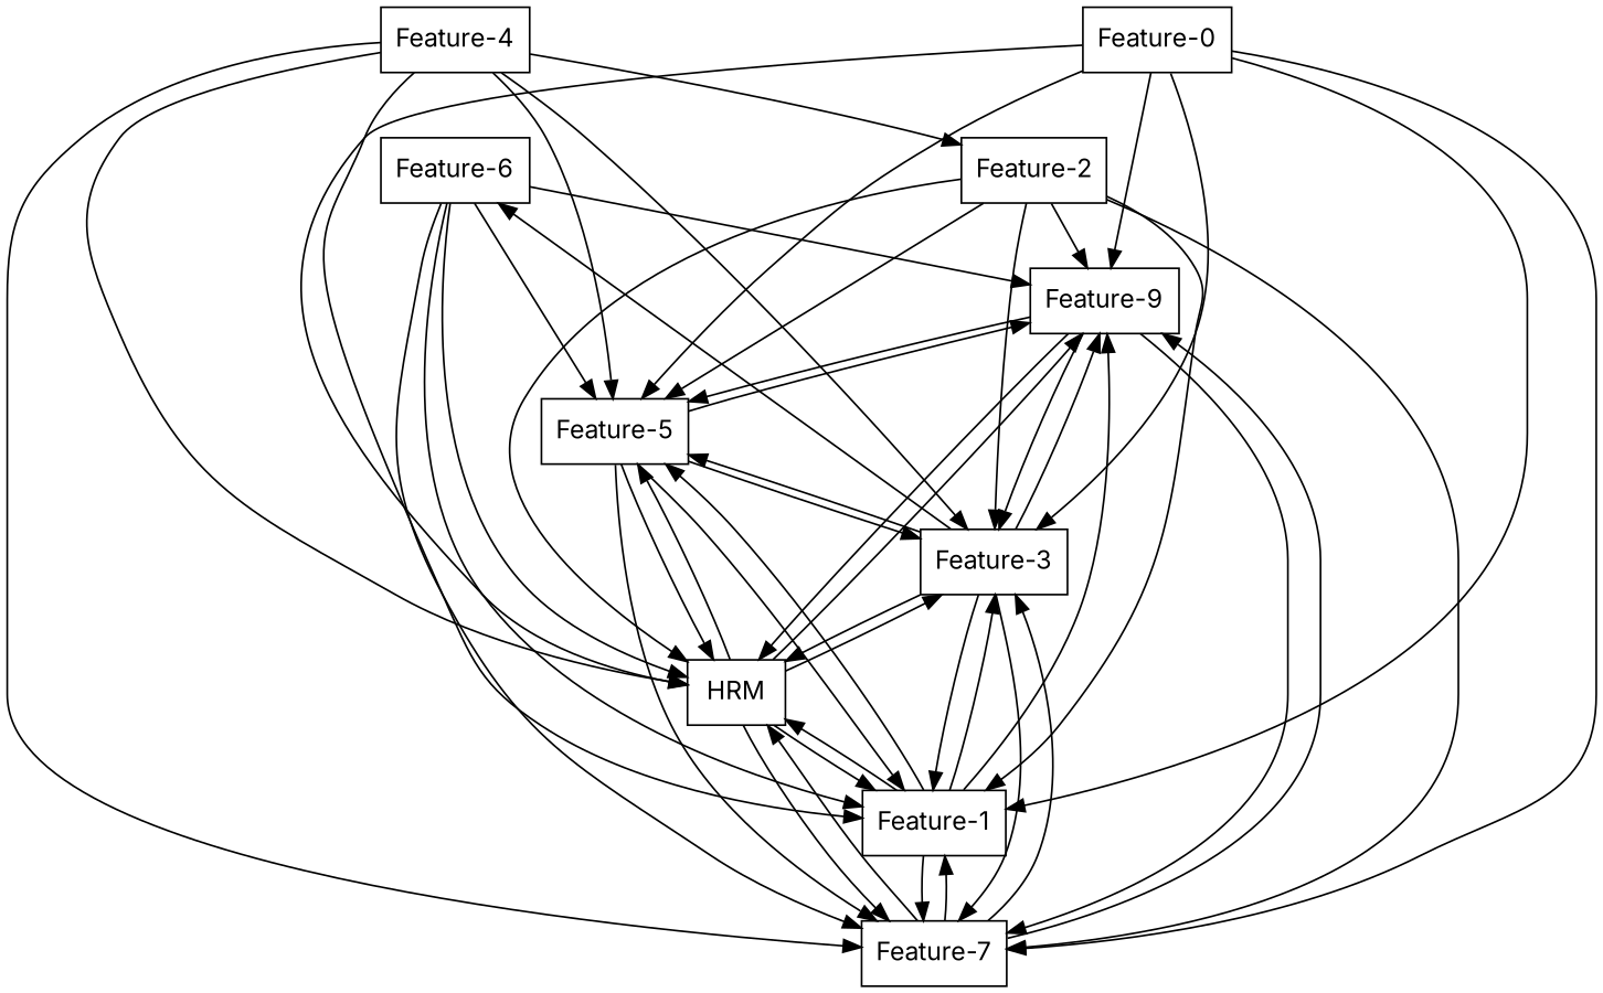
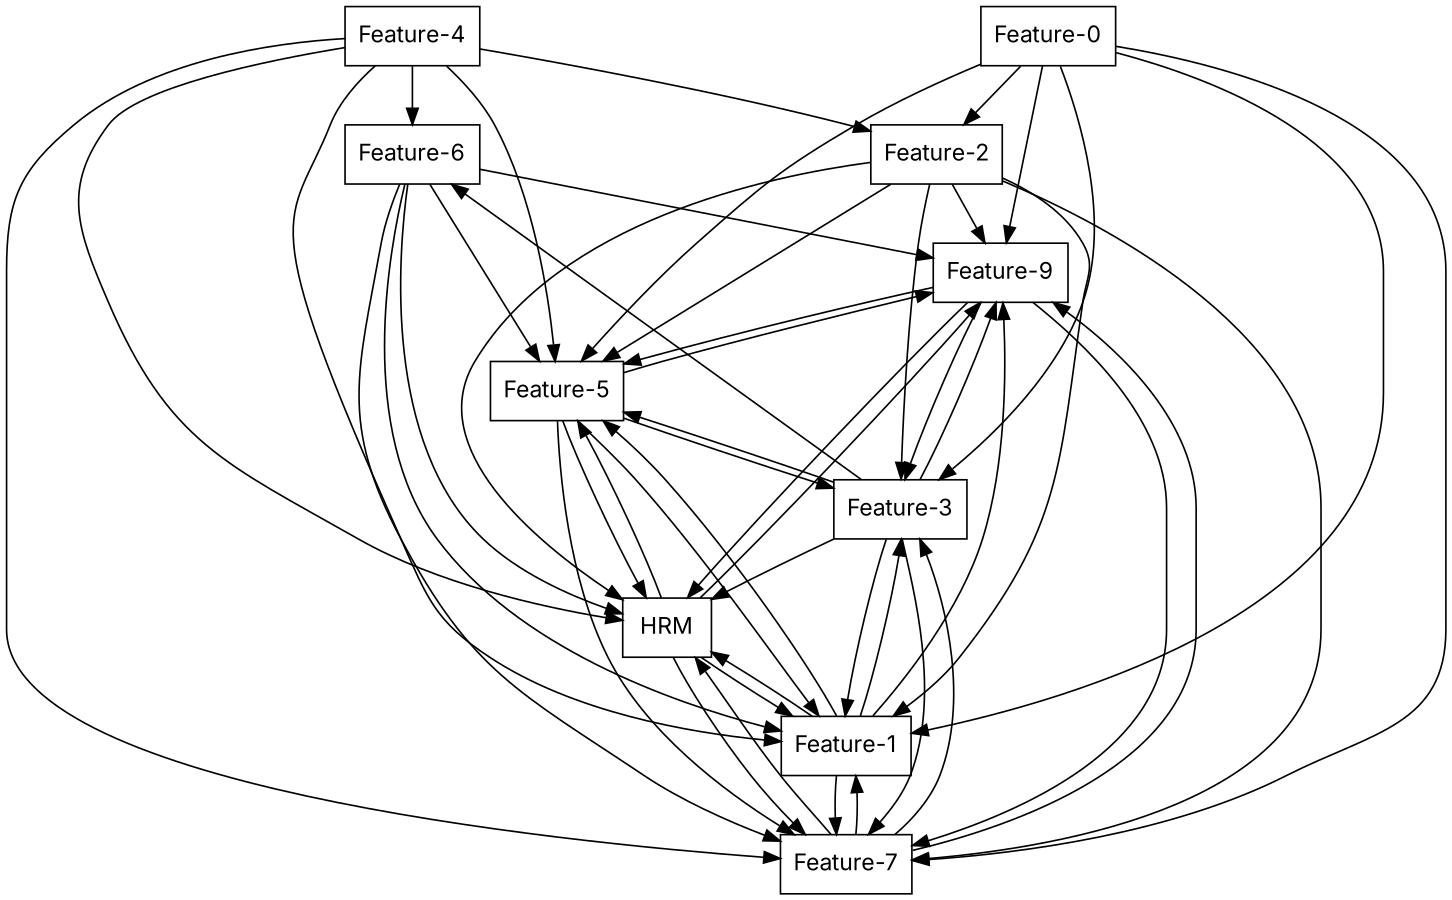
  digraph {
    fontname=Inter
    rankdir=TB
    node [fontname=Inter shape=box]
    edge [arrowhead=normal fontname=Inter]
    n1 [label="Feature-6"]
    n2 [label="Feature-9"]
    n3 [label="Feature-5"]
    n4 [label="Feature-7"]
    n5 [label="Feature-1"]
    n6 [label=HRM]
    n7 [label="Feature-3"]
    n8 [label="Feature-4"]
    n9 [label="Feature-2"]
    n10 [label="Feature-0"]
    n1 -> n2
    n1 -> n3
    n1 -> n4
    n1 -> n5
    n1 -> n6
    n2 -> n3
    n2 -> n4
    n2 -> n6
    n2 -> n7
    n3 -> n2
    n3 -> n4
    n3 -> n5
    n3 -> n6
    n3 -> n7
    n4 -> n2
    n4 -> n5
    n4 -> n6
    n4 -> n7
    n5 -> n2
    n5 -> n3
    n5 -> n4
    n5 -> n6
    n5 -> n7
    n6 -> n2
    n6 -> n3
    n6 -> n4
    n6 -> n5
-   n6 -> n7
    n7 -> n1
    n7 -> n2
    n7 -> n3
    n7 -> n4
    n7 -> n5
    n7 -> n6
    n8 -> n3
    n8 -> n4
    n8 -> n5
    n8 -> n6
-   n8 -> n7
+   n8 -> n1
    n8 -> n9
    n9 -> n2
    n9 -> n3
    n9 -> n4
    n9 -> n5
    n9 -> n6
    n9 -> n7
    n10 -> n2
    n10 -> n3
    n10 -> n4
    n10 -> n5
-   n10 -> n6
+   n10 -> n9
    n10 -> n7
  }
